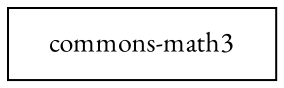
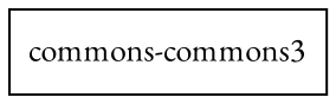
  digraph {
    fontname="EB Garamond"
-   n1 [fontname="EB Garamond" label="commons-math3" shape=rectangle]
+   n1 [fontname="EB Garamond" label="commons-commons3" shape=rectangle]
  }
